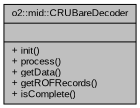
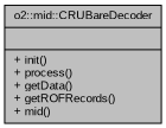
  digraph {
    fontname="Liberation Sans"
-   n1 [color=black fillcolor=grey75 fontcolor=black fontname="Liberation Sans" fontsize=10 height=0.2 label="{o2::mid::CRUBareDecoder\n||+ init()\l+ process()\l+ getData()\l+ getROFRecords()\l+ isComplete()\l}" shape=record style=filled width=0.4]
+   n1 [color=black fillcolor=grey75 fontcolor=black fontname="Liberation Sans" fontsize=10 height=0.2 label="{o2::mid::CRUBareDecoder\n||+ init()\l+ process()\l+ getData()\l+ getROFRecords()\l+ mid()\l}" shape=record style=filled width=0.4]
  }
